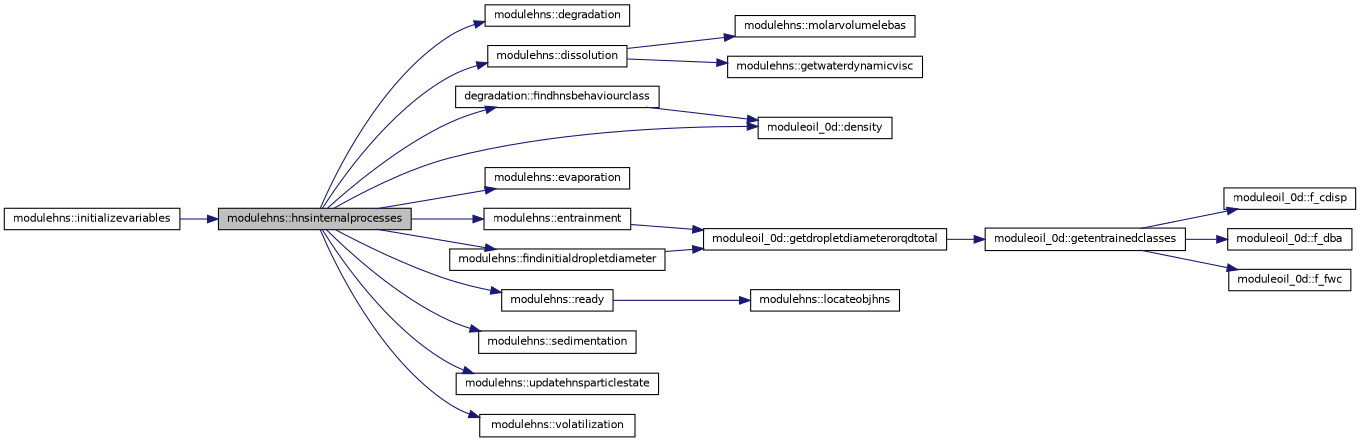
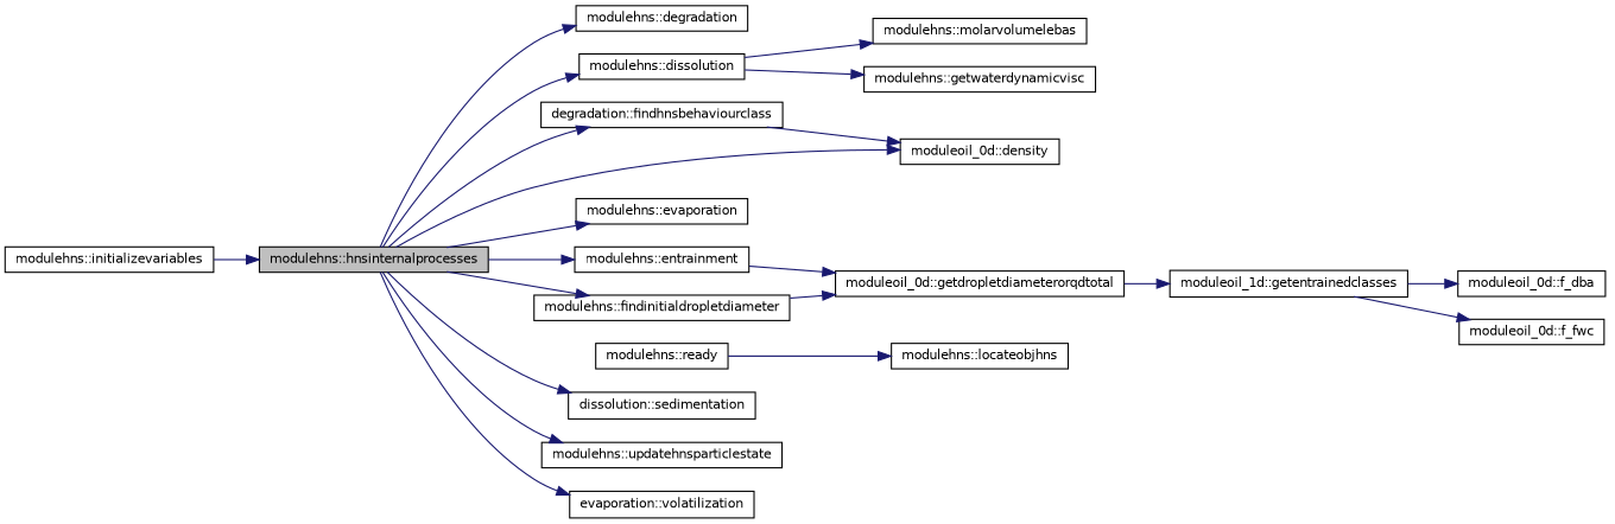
  digraph {
    rankdir=LR
    node [color=black fillcolor=white fontname=Helvetica fontsize=10 shape=record style=filled]
    edge [color=midnightblue fontname=Helvetica fontsize=10 labelfontname=Helvetica labelfontsize=10 style=solid]
    n1 [fillcolor=grey75 fontcolor=black height=0.2 label="modulehns::hnsinternalprocesses" width=0.4]
    n2 [height=0.2 label="modulehns::degradation" width=0.4]
    n3 [height=0.2 label="moduleoil_0d::density" width=0.4]
    n4 [height=0.2 label="modulehns::dissolution" width=0.4]
    n5 [height=0.2 label="modulehns::entrainment" width=0.4]
    n6 [height=0.2 label="modulehns::evaporation" width=0.4]
    n7 [height=0.2 label="degradation::findhnsbehaviourclass" width=0.4]
    n8 [height=0.2 label="modulehns::findinitialdropletdiameter" width=0.4]
    n9 [height=0.2 label="modulehns::ready" width=0.4]
-   n10 [height=0.2 label="modulehns::sedimentation" width=0.4]
+   n10 [height=0.2 label="dissolution::sedimentation" width=0.4]
    n11 [height=0.2 label="modulehns::updatehnsparticlestate" width=0.4]
-   n12 [height=0.2 label="modulehns::volatilization" width=0.4]
+   n12 [height=0.2 label="evaporation::volatilization" width=0.4]
    n13 [height=0.2 label="modulehns::getwaterdynamicvisc" width=0.4]
    n14 [height=0.2 label="modulehns::molarvolumelebas" width=0.4]
    n15 [height=0.2 label="moduleoil_0d::getdropletdiameterorqdtotal" width=0.4]
    n16 [height=0.2 label="modulehns::initializevariables" width=0.4]
    n17 [height=0.2 label="modulehns::locateobjhns" width=0.4]
-   n18 [height=0.2 label="moduleoil_0d::getentrainedclasses" width=0.4]
-   n19 [height=0.2 label="moduleoil_0d::f_cdisp" width=0.4]
+   n18 [height=0.2 label="moduleoil_1d::getentrainedclasses" width=0.4]
    n20 [height=0.2 label="moduleoil_0d::f_dba" width=0.4]
    n21 [height=0.2 label="moduleoil_0d::f_fwc" width=0.4]
    n1 -> n2
    n1 -> n3
    n1 -> n4
    n1 -> n5
    n1 -> n6
    n1 -> n7
    n1 -> n8
-   n1 -> n9
    n1 -> n10
    n1 -> n11
    n1 -> n12
    n4 -> n13
    n4 -> n14
    n5 -> n15
    n7 -> n3
    n8 -> n15
    n9 -> n17
    n15 -> n18
    n16 -> n1
-   n18 -> n19
    n18 -> n20
    n18 -> n21
  }
